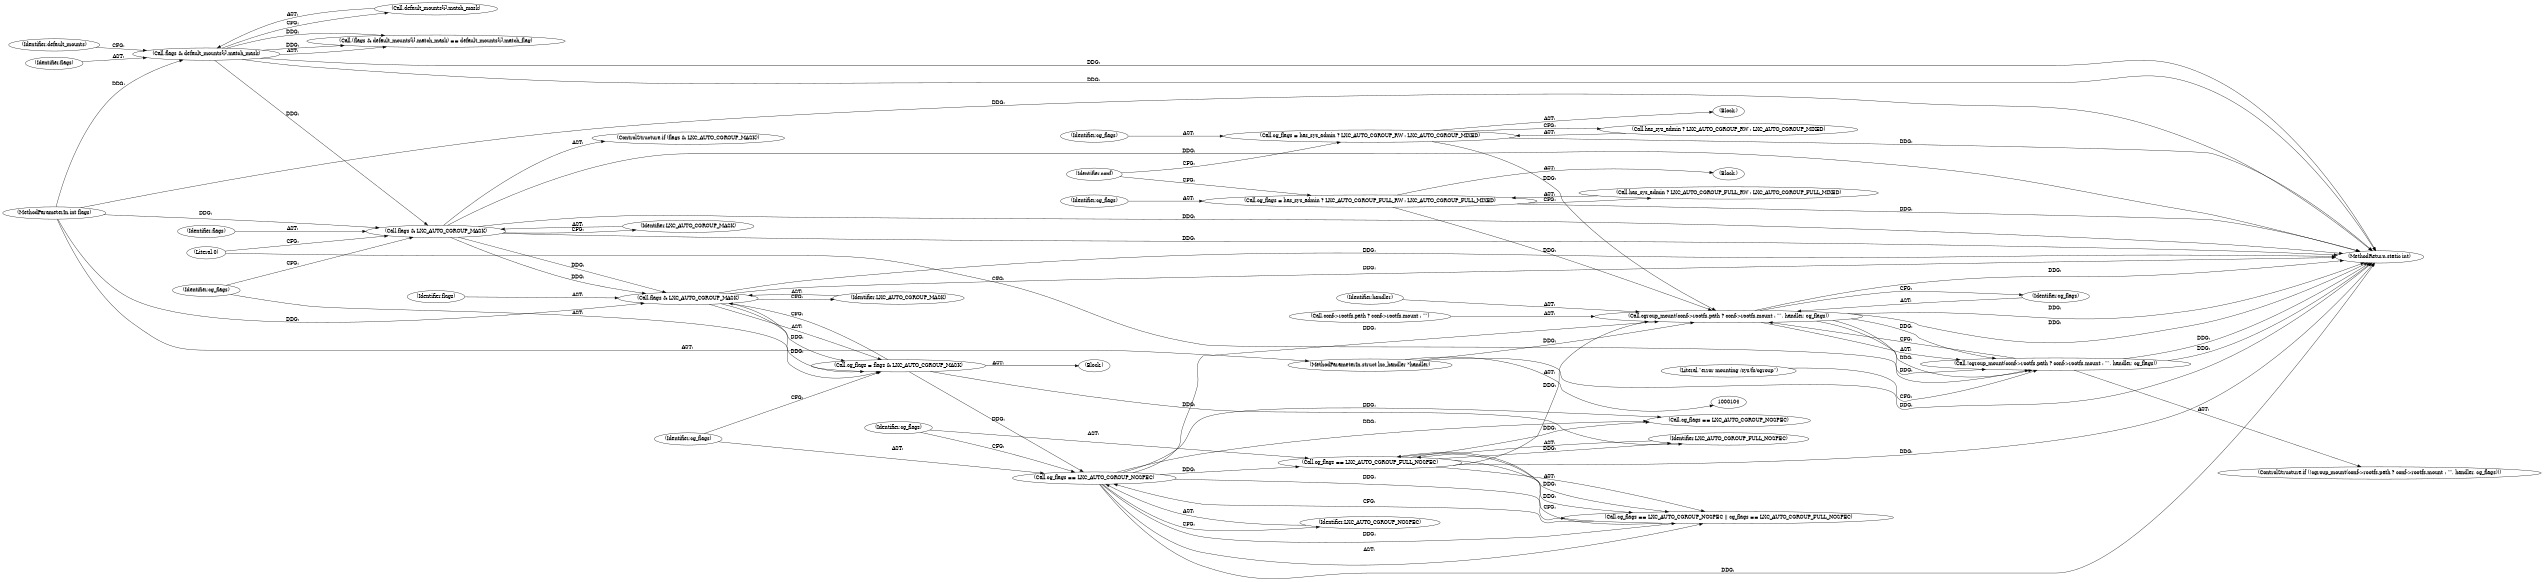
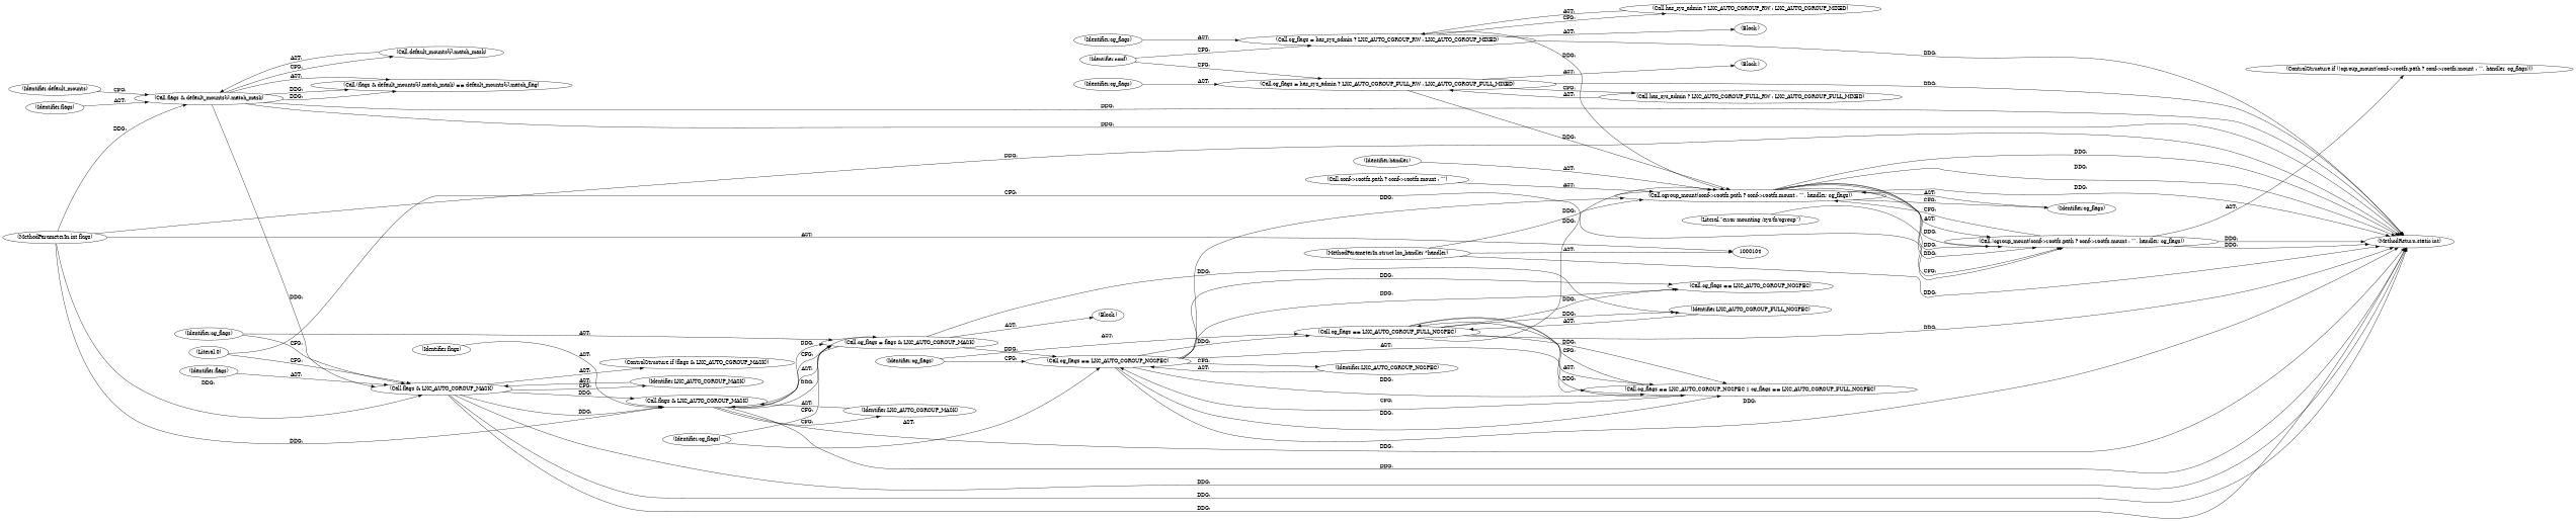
  digraph {
    rankdir=LR
    n1 [label="(Call,cgroup_mount(conf->rootfs.path ? conf->rootfs.mount : \"\", handler, cg_flags))"]
    n2 [label="(Call,!cgroup_mount(conf->rootfs.path ? conf->rootfs.mount : \"\", handler, cg_flags))"]
    n3 [label="(Identifier,cg_flags)"]
    n4 [label="(MethodReturn,static int)"]
    n5 [label="(ControlStructure,if (!cgroup_mount(conf->rootfs.path ? conf->rootfs.mount : \"\", handler, cg_flags)))"]
    n6 [label="(MethodParameterIn,struct lxc_handler *handler)"]
    1000104
    n8 [label="(Call,cg_flags == LXC_AUTO_CGROUP_NOSPEC)"]
    n9 [label="(Call,cg_flags == LXC_AUTO_CGROUP_FULL_NOSPEC)"]
    n10 [label="(Identifier,LXC_AUTO_CGROUP_NOSPEC)"]
    n11 [label="(Call,cg_flags == LXC_AUTO_CGROUP_NOSPEC || cg_flags == LXC_AUTO_CGROUP_FULL_NOSPEC)"]
    n12 [label="(Call,cg_flags == LXC_AUTO_CGROUP_NOSPEC)"]
    n13 [label="(Identifier,LXC_AUTO_CGROUP_FULL_NOSPEC)"]
    n14 [label="(Call,cg_flags = flags & LXC_AUTO_CGROUP_MASK)"]
    n15 [label="(Call,flags & LXC_AUTO_CGROUP_MASK)"]
    n16 [label="(Block,)"]
    n17 [label="(Identifier,LXC_AUTO_CGROUP_MASK)"]
    n18 [label="(Call,flags & LXC_AUTO_CGROUP_MASK)"]
    n19 [label="(ControlStructure,if (flags & LXC_AUTO_CGROUP_MASK))"]
    n20 [label="(Identifier,LXC_AUTO_CGROUP_MASK)"]
    n21 [label="(Call,flags & default_mounts[i].match_mask)"]
    n22 [label="(Call,(flags & default_mounts[i].match_mask) == default_mounts[i].match_flag)"]
    n23 [label="(Call,default_mounts[i].match_mask)"]
    n24 [label="(MethodParameterIn,int flags)"]
    n25 [label="(Call,cg_flags = has_sys_admin ? LXC_AUTO_CGROUP_RW : LXC_AUTO_CGROUP_MIXED)"]
    n26 [label="(Call,has_sys_admin ? LXC_AUTO_CGROUP_RW : LXC_AUTO_CGROUP_MIXED)"]
    n27 [label="(Block,)"]
    n28 [label="(Call,cg_flags = has_sys_admin ? LXC_AUTO_CGROUP_FULL_RW : LXC_AUTO_CGROUP_FULL_MIXED)"]
    n29 [label="(Block,)"]
    n30 [label="(Call,has_sys_admin ? LXC_AUTO_CGROUP_FULL_RW : LXC_AUTO_CGROUP_FULL_MIXED)"]
    n31 [label="(Identifier,conf)"]
    n32 [label="(Identifier,flags)"]
    n33 [label="(Literal,0)"]
    n34 [label="(Identifier,cg_flags)"]
    n35 [label="(Identifier,flags)"]
    n36 [label="(Identifier,handler)"]
    n37 [label="(Identifier,cg_flags)"]
    n38 [label="(Identifier,cg_flags)"]
    n39 [label="(Call,conf->rootfs.path ? conf->rootfs.mount : \"\")"]
    n40 [label="(Identifier,cg_flags)"]
    n41 [label="(Identifier,cg_flags)"]
    n42 [label="(Identifier,default_mounts)"]
    n43 [label="(Identifier,flags)"]
    n44 [label="(Literal,\"error mounting /sys/fs/cgroup\")"]
    n1 -> n2 [label="AST: "]
    n1 -> n2 [label="DDG: "]
    n1 -> n2 [label="DDG: "]
    n1 -> n2 [label="DDG: "]
    n1 -> n3 [label="CFG: "]
    n1 -> n4 [label="DDG: "]
    n1 -> n4 [label="DDG: "]
    n1 -> n4 [label="DDG: "]
    n2 -> n1 [label="CFG: "]
    n2 -> n4 [label="DDG: "]
    n2 -> n4 [label="DDG: "]
    n2 -> n5 [label="AST: "]
    n3 -> n1 [label="AST: "]
    n6 -> n1 [label="DDG: "]
    n6 -> n4 [label="DDG: "]
    n6 -> 1000104 [label="AST: "]
    n8 -> n1 [label="DDG: "]
    n8 -> n4 [label="DDG: "]
    n8 -> n9 [label="DDG: "]
    n8 -> n10 [label="CFG: "]
    n8 -> n11 [label="AST: "]
    n8 -> n11 [label="DDG: "]
    n8 -> n11 [label="DDG: "]
    n8 -> n12 [label="DDG: "]
    n8 -> n12 [label="DDG: "]
    n9 -> n1 [label="DDG: "]
    n9 -> n4 [label="DDG: "]
    n9 -> n11 [label="AST: "]
    n9 -> n11 [label="DDG: "]
    n9 -> n11 [label="DDG: "]
    n9 -> n12 [label="DDG: "]
    n9 -> n13 [label="DDG: "]
    n10 -> n8 [label="AST: "]
    n11 -> n8 [label="CFG: "]
    n11 -> n9 [label="CFG: "]
    n13 -> n9 [label="AST: "]
    n14 -> n8 [label="DDG: "]
    n14 -> n13 [label="DDG: "]
    n14 -> n15 [label="CFG: "]
    n14 -> n16 [label="AST: "]
    n15 -> n4 [label="DDG: "]
    n15 -> n4 [label="DDG: "]
    n15 -> n14 [label="AST: "]
    n15 -> n14 [label="DDG: "]
    n15 -> n14 [label="DDG: "]
    n15 -> n17 [label="CFG: "]
    n17 -> n15 [label="AST: "]
    n18 -> n4 [label="DDG: "]
    n18 -> n4 [label="DDG: "]
    n18 -> n4 [label="DDG: "]
    n18 -> n15 [label="DDG: "]
    n18 -> n15 [label="DDG: "]
    n18 -> n19 [label="AST: "]
    n18 -> n20 [label="CFG: "]
    n20 -> n18 [label="AST: "]
    n21 -> n4 [label="DDG: "]
    n21 -> n4 [label="DDG: "]
    n21 -> n18 [label="DDG: "]
    n21 -> n22 [label="AST: "]
    n21 -> n22 [label="DDG: "]
    n21 -> n22 [label="DDG: "]
    n21 -> n23 [label="CFG: "]
    n23 -> n21 [label="AST: "]
    n24 -> n4 [label="DDG: "]
-   n24 -> n6 [label="AST: "]
+   n24 -> 1000104 [label="AST: "]
    n24 -> n15 [label="DDG: "]
    n24 -> n18 [label="DDG: "]
    n24 -> n21 [label="DDG: "]
    n25 -> n1 [label="DDG: "]
    n25 -> n4 [label="DDG: "]
    n25 -> n26 [label="CFG: "]
    n25 -> n27 [label="AST: "]
    n26 -> n25 [label="AST: "]
    n28 -> n1 [label="DDG: "]
    n28 -> n4 [label="DDG: "]
    n28 -> n29 [label="AST: "]
    n28 -> n30 [label="CFG: "]
    n30 -> n28 [label="AST: "]
    n31 -> n25 [label="CFG: "]
    n31 -> n28 [label="CFG: "]
    n32 -> n15 [label="AST: "]
    n33 -> n2 [label="CFG: "]
    n33 -> n18 [label="CFG: "]
    n34 -> n8 [label="CFG: "]
    n34 -> n9 [label="AST: "]
    n35 -> n18 [label="AST: "]
    n36 -> n1 [label="AST: "]
    n37 -> n8 [label="AST: "]
    n37 -> n14 [label="CFG: "]
    n38 -> n28 [label="AST: "]
    n39 -> n1 [label="AST: "]
    n40 -> n25 [label="AST: "]
    n41 -> n14 [label="AST: "]
    n41 -> n18 [label="CFG: "]
    n42 -> n21 [label="CFG: "]
    n43 -> n21 [label="AST: "]
    n44 -> n2 [label="CFG: "]
  }
